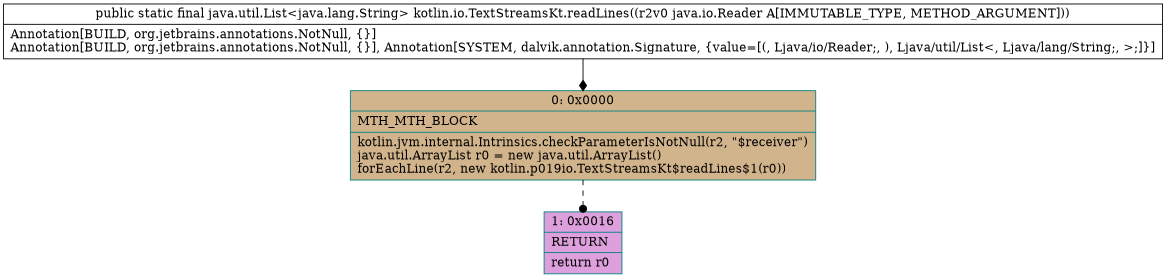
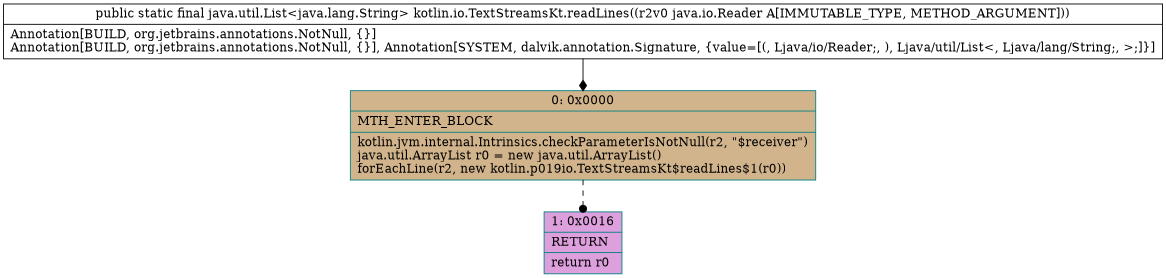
  digraph {
    node [shape=record style=filled color=teal]
-   n1 [label="{0\:\ 0x0000|MTH_MTH_BLOCK\l|kotlin.jvm.internal.Intrinsics.checkParameterIsNotNull(r2, \"$receiver\")\ljava.util.ArrayList r0 = new java.util.ArrayList()\lforEachLine(r2, new kotlin.p019io.TextStreamsKt$readLines$1(r0))\l}" fillcolor=tan]
+   n1 [label="{0\:\ 0x0000|MTH_ENTER_BLOCK\l|kotlin.jvm.internal.Intrinsics.checkParameterIsNotNull(r2, \"$receiver\")\ljava.util.ArrayList r0 = new java.util.ArrayList()\lforEachLine(r2, new kotlin.p019io.TextStreamsKt$readLines$1(r0))\l}" fillcolor=tan]
    n2 [label="{1\:\ 0x0016|RETURN\l|return r0\l}" fillcolor=plum]
    n3 [label="{public static final java.util.List\<java.lang.String\> kotlin.io.TextStreamsKt.readLines((r2v0 java.io.Reader A[IMMUTABLE_TYPE, METHOD_ARGUMENT]))  | Annotation[BUILD, org.jetbrains.annotations.NotNull, \{\}]\lAnnotation[BUILD, org.jetbrains.annotations.NotNull, \{\}], Annotation[SYSTEM, dalvik.annotation.Signature, \{value=[(, Ljava\/io\/Reader;, ), Ljava\/util\/List\<, Ljava\/lang\/String;, \>;]\}]\l}" fillcolor=white color=black]
    n1 -> n2 [style=dashed arrowhead=dot]
    n3 -> n1 [style=solid arrowhead=diamond]
  }
